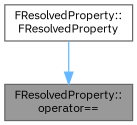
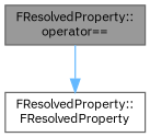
  digraph {
    rankdir=TB
    fontname="IBM Plex Sans"
    node [fontname="IBM Plex Sans" fontsize=10 shape=box style=filled]
    n1 [color=gray40 fillcolor=grey60 fontcolor=black height=0.2 label="FResolvedProperty::\loperator==" width=0.4]
    n2 [color=grey40 fillcolor=white height=0.2 label="FResolvedProperty::\lFResolvedProperty" width=0.4]
-   n2 -> n1 [color=steelblue1 fontname="IBM Plex Sans" fontsize=10 labelfontname=Helvetica labelfontsize=10 style=solid]
+   n1 -> n2 [color=steelblue1 fontname="IBM Plex Sans" fontsize=10 labelfontname=Helvetica labelfontsize=10 style=solid]
  }
